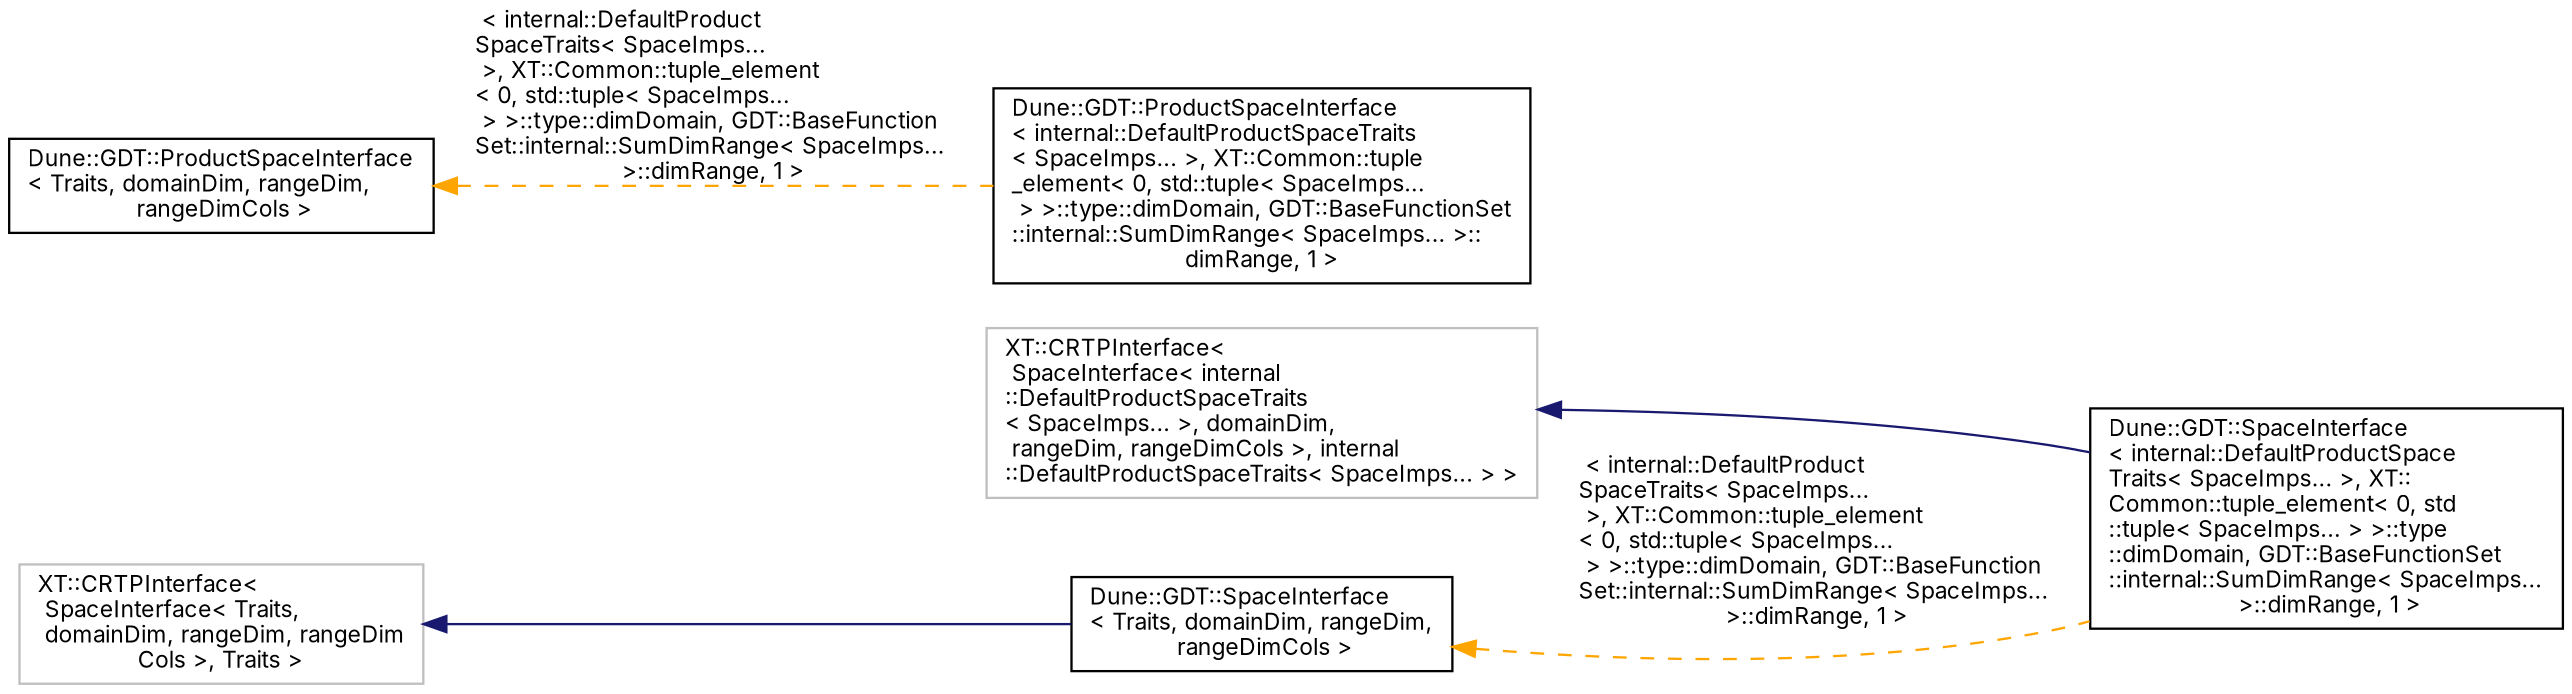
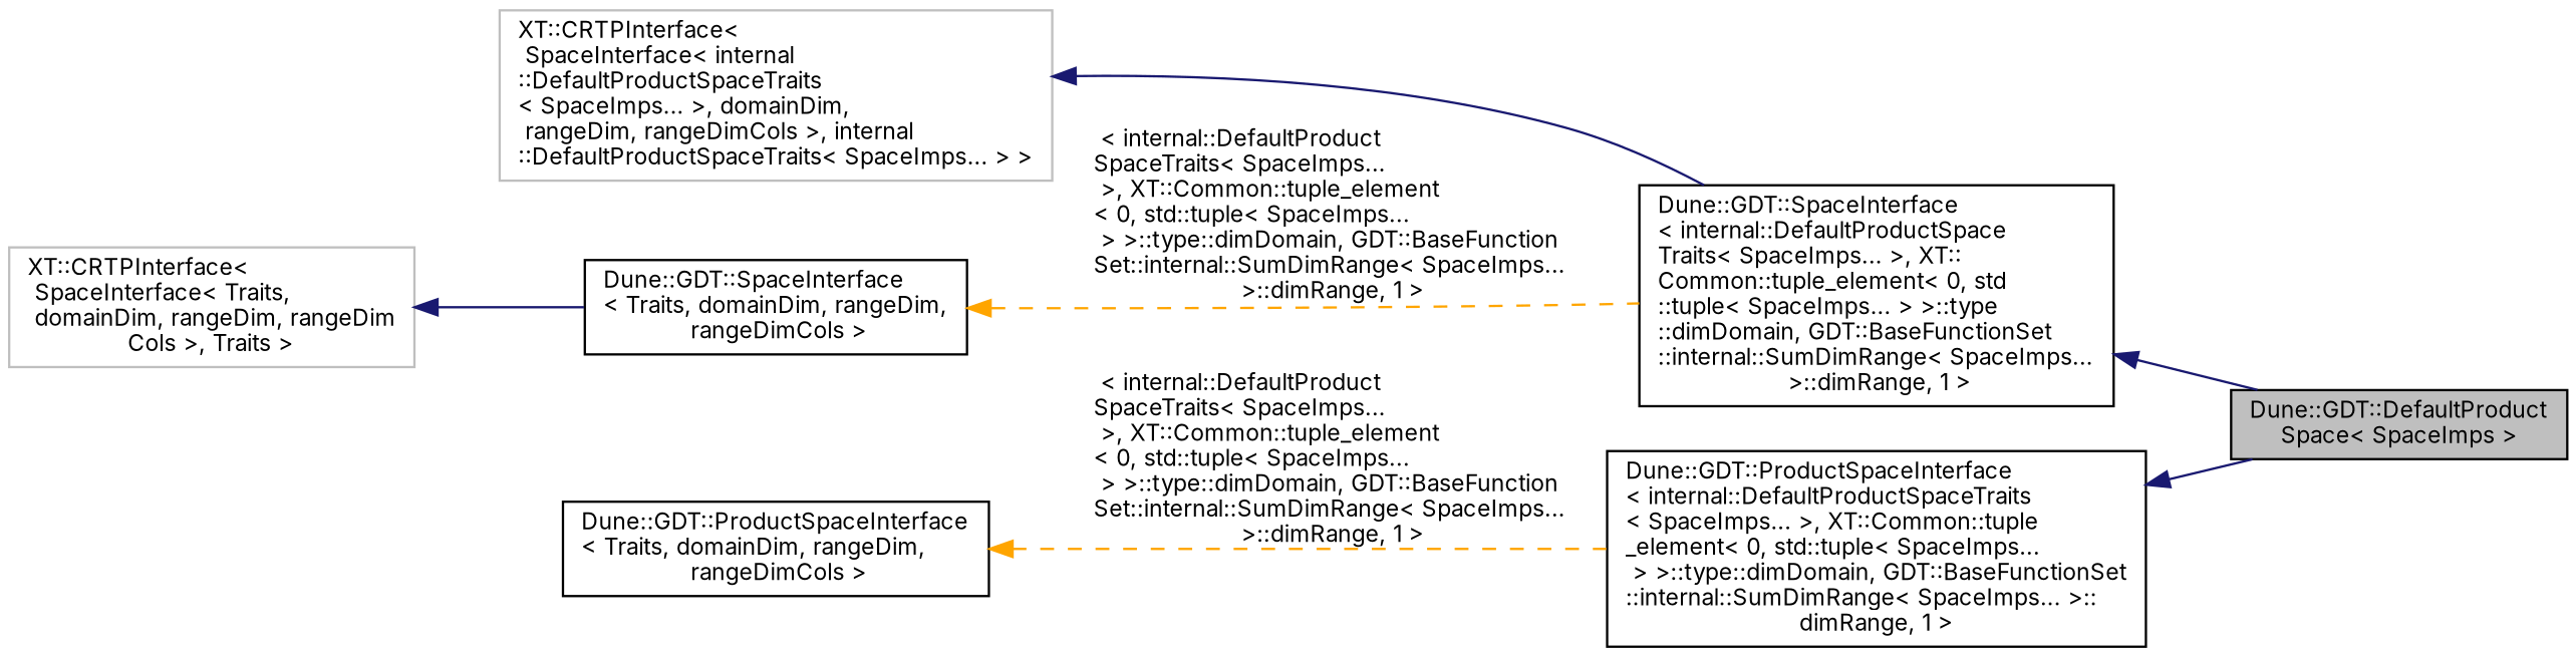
  digraph {
    rankdir=LR
    fontname=Inter
    node [color=black fillcolor=white fontname=Inter fontsize=10 shape=record style=filled]
    edge [color=midnightblue dir=back fontname=Inter fontsize=10 labelfontname=Helvetica labelfontsize=10 style=solid]
+   n1 [fillcolor=grey75 fontcolor=black height=0.2 label="Dune::GDT::DefaultProduct\lSpace\< SpaceImps \>" width=0.4]
    n2 [height=0.2 label="Dune::GDT::SpaceInterface\l\< internal::DefaultProductSpace\lTraits\< SpaceImps... \>, XT::\lCommon::tuple_element\< 0, std\l::tuple\< SpaceImps... \> \>::type\l::dimDomain, GDT::BaseFunctionSet\l::internal::SumDimRange\< SpaceImps...\l \>::dimRange, 1 \>" width=0.4]
    n3 [color=grey75 height=0.2 label="XT::CRTPInterface\<\l SpaceInterface\< internal\l::DefaultProductSpaceTraits\l\< SpaceImps... \>, domainDim,\l rangeDim, rangeDimCols \>, internal\l::DefaultProductSpaceTraits\< SpaceImps... \> \>" width=0.4]
    n4 [height=0.2 label="Dune::GDT::SpaceInterface\l\< Traits, domainDim, rangeDim,\l rangeDimCols \>" width=0.4]
    n5 [color=grey75 height=0.2 label="XT::CRTPInterface\<\l SpaceInterface\< Traits,\l domainDim, rangeDim, rangeDim\lCols \>, Traits \>" width=0.4]
    n6 [height=0.2 label="Dune::GDT::ProductSpaceInterface\l\< internal::DefaultProductSpaceTraits\l\< SpaceImps... \>, XT::Common::tuple\l_element\< 0, std::tuple\< SpaceImps...\l \> \>::type::dimDomain, GDT::BaseFunctionSet\l::internal::SumDimRange\< SpaceImps... \>::\ldimRange, 1 \>" width=0.4]
    n7 [height=0.2 label="Dune::GDT::ProductSpaceInterface\l\< Traits, domainDim, rangeDim,\l rangeDimCols \>" width=0.4]
+   n2 -> n1
    n3 -> n2
    n4 -> n2 [color=orange label=" \< internal::DefaultProduct\lSpaceTraits\< SpaceImps...\l \>, XT::Common::tuple_element\l\< 0, std::tuple\< SpaceImps...\l \> \>::type::dimDomain, GDT::BaseFunction\lSet::internal::SumDimRange\< SpaceImps...\l \>::dimRange, 1 \>" style=dashed]
    n5 -> n4
+   n6 -> n1
    n7 -> n6 [color=orange label=" \< internal::DefaultProduct\lSpaceTraits\< SpaceImps...\l \>, XT::Common::tuple_element\l\< 0, std::tuple\< SpaceImps...\l \> \>::type::dimDomain, GDT::BaseFunction\lSet::internal::SumDimRange\< SpaceImps...\l \>::dimRange, 1 \>" style=dashed]
  }
